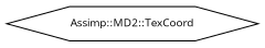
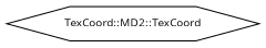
  digraph {
    rankdir=LR
    fontname="Open Sans"
-   n1 [color=black fillcolor=white fontname="Open Sans" fontsize=10 height=0.2 label="Assimp::MD2::TexCoord" shape=hexagon style=filled width=0.4]
+   n1 [color=black fillcolor=white fontname="Open Sans" fontsize=10 height=0.2 label="TexCoord::MD2::TexCoord" shape=hexagon style=filled width=0.4]
  }
